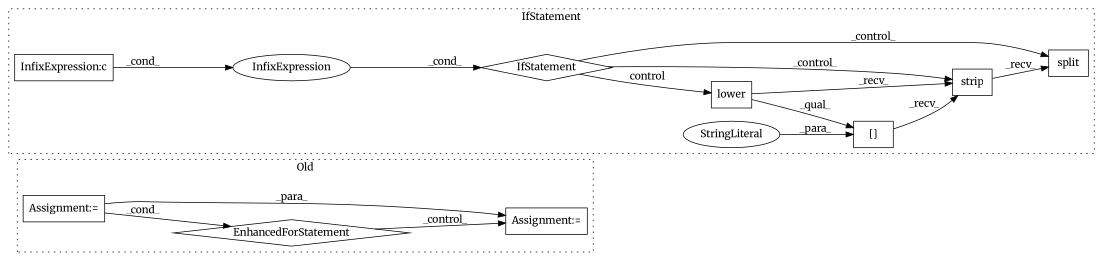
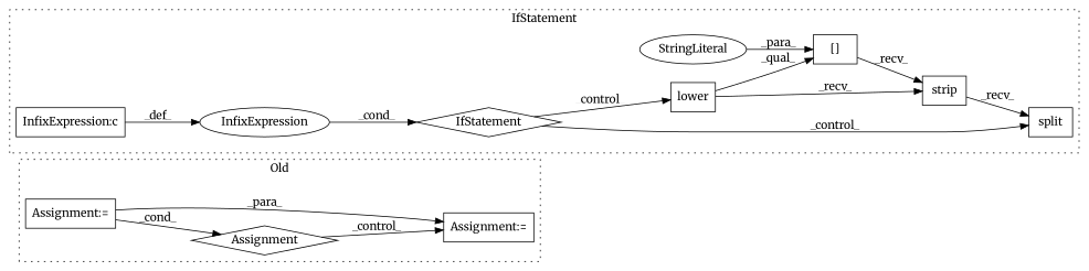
  digraph {
    fontname=Merriweather
    rankdir=LR
    node [a=32 fontname=Merriweather l=7 shape=box]
    edge [fontname=Merriweather]
-   n1 [a=70 l="57,2" label=EnhancedForStatement s="3115,3186" shape=diamond]
+   n1 [a=70 l="57,2" label=Assignment s="3115,3186" shape=diamond]
    n2 [a=7 l=1 label="Assignment:=" s=3025]
    n3 [a=7 l=1 label="Assignment:=" s=3422]
    n4 [label=strip s=3247]
    n5 [label=split s=3255]
    n6 [a=25 l="4,2" label=IfStatement s="3061,3097" shape=diamond]
    n7 [a=2 l="17,1" label="[]" s="3211,3245"]
    n8 [a=27 l=4 label="InfixExpression:c" s=3074]
    n9 [label=lower s=3220]
    n10 [a=42 label=InfixExpression shape=ellipse l=""]
    n11 [a=45 l=17 label=StringLiteral s=3228 shape=ellipse]
    subgraph cluster_1 {
      label=Old
      style=dotted
      n1
      n2
      n3
    }
    subgraph cluster_2 {
      label=IfStatement
      style=dotted
      n4
      n5
      n6
      n7
      n8
      n9
      n10
      n11
    }
    n1 -> n3 [label=_control_]
    n2 -> n1 [label=_cond_]
    n2 -> n3 [label=_para_]
    n4 -> n5 [label=_recv_]
-   n6 -> n4 [label=_control_]
    n6 -> n5 [label=_control_]
    n6 -> n9 [label=_control_]
    n7 -> n4 [label=_recv_]
-   n8 -> n10 [label=_cond_]
+   n8 -> n10 [label=_def_]
    n9 -> n4 [label=_recv_]
    n9 -> n7 [label=_qual_]
    n10 -> n6 [label=_cond_]
    n11 -> n7 [label=_para_]
  }
